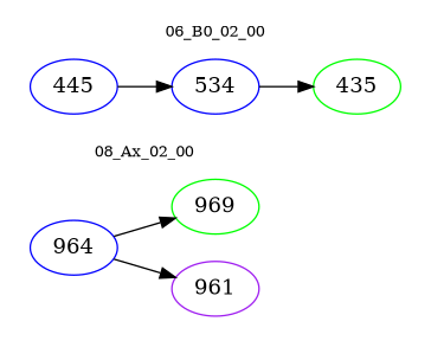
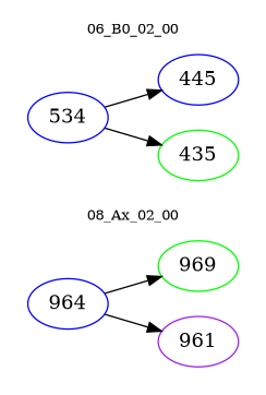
  digraph {
    rankdir=LR
    node [color=blue]
    edge [color=black]
    n1 [label=964]
    n2 [color=purple label=961]
    n3 [color=green label=969]
    n4 [label=534]
    n5 [color=green label=435]
    n6 [label=445]
    subgraph cluster_1 {
      color=white
      fontsize=10
      label="08_Ax_02_00"
      n1
      n2
      n3
    }
    subgraph cluster_2 {
      color=white
      fontsize=10
      label="06_B0_02_00"
      n4
      n5
      n6
    }
    n1 -> n2
    n1 -> n3
    n4 -> n5
-   n6 -> n4
+   n4 -> n6
  }
